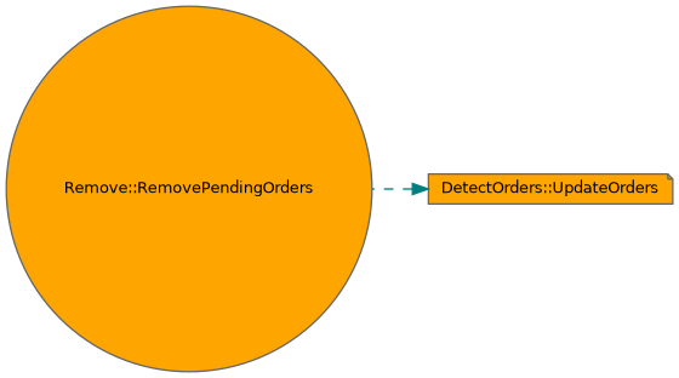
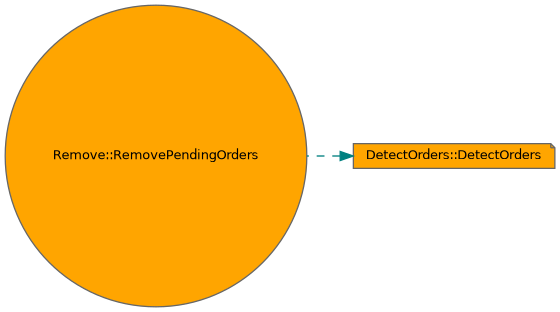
  digraph {
    rankdir=RL
    node [fillcolor=orange fontname=Helvetica fontsize=10 style=filled]
-   n1 [color=gray40 fontcolor=black height=0.2 label="DetectOrders::UpdateOrders" shape=note width=0.4]
+   n1 [color=gray40 fontcolor=black height=0.2 label="DetectOrders::DetectOrders" shape=note width=0.4]
    n2 [color=grey40 height=0.2 label="Remove::RemovePendingOrders" shape=circle width=0.4]
    n1 -> n2 [color=teal dir=back fontname=Helvetica fontsize=10 labelfontname=Helvetica labelfontsize=10 style=dashed]
  }
